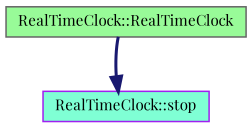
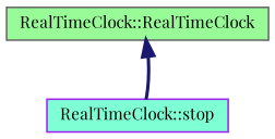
  digraph {
    rankdir=TB
    fontname="Playfair Display"
    node [fontname="Playfair Display" fontsize=10 shape=record style=filled]
    n1 [color=gray40 fillcolor=palegreen fontcolor=black height=0.2 label="RealTimeClock::RealTimeClock" width=0.4]
    n2 [color=purple fillcolor=aquamarine height=0.2 label="RealTimeClock::stop" width=0.4]
-   n1 -> n2 [color=midnightblue fontname="Playfair Display" fontsize=10 labelfontname=Helvetica labelfontsize=10 style=bold]
+   n2 -> n1 [color=midnightblue fontname="Playfair Display" fontsize=10 labelfontname=Helvetica labelfontsize=10 style=bold]
  }
